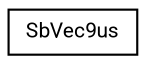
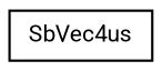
  digraph {
    rankdir=LR
    fontname=Roboto
-   n1 [color=black fillcolor=white fontname=Roboto fontsize=10 height=0.2 label=SbVec9us shape=record style=filled width=0.4]
+   n1 [color=black fillcolor=white fontname=Roboto fontsize=10 height=0.2 label=SbVec4us shape=record style=filled width=0.4]
  }
